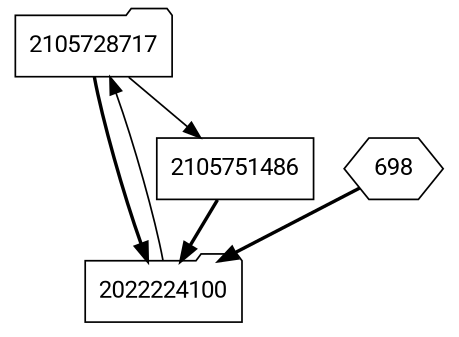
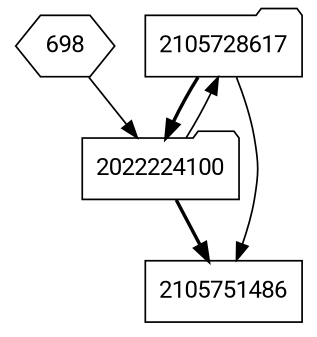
  strict digraph {
    fontname=Roboto
    node [fontname=Roboto shape=folder]
    edge [fontname=Roboto style=bold]
-   2105728617 [label=2105728717]
+   2105728617
    2022224100
    2105751486 [shape=box]
    698 [shape=hexagon]
    2105728617 -> 2022224100
    2105728617 -> 2105751486 [style=solid]
    2022224100 -> 2105728617 [style=solid]
-   2105751486 -> 2022224100
-   698 -> 2022224100
+   2022224100 -> 2105751486
+   698 -> 2022224100 [style=solid]
  }
